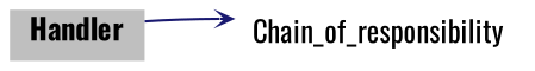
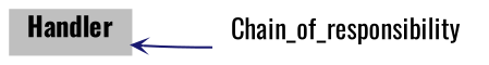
  digraph {
    rankdir=LR
    fontname=Oswald
    node [color=black fontname=Oswald fontsize=12 shape=plaintext]
    n1 [fillcolor=grey75 fontcolor=black height=0.2 label=<<b>Handler</b>> style=filled width=0.4]
    n2 [height=0.2 label=Chain_of_responsibility width=0.4]
-   n2 -> n1 [arrowhead=open arrowsize=0.5 arrowtail=open color=midnightblue dir=back fontname=Oswald fontsize=15 labelfontsize=15 style=solid]
+   n1 -> n2 [arrowhead=open arrowsize=0.5 arrowtail=open color=midnightblue dir=back fontname=Oswald fontsize=15 labelfontsize=15 style=solid]
  }
